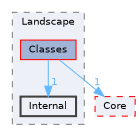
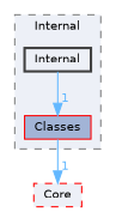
  digraph {
    compound=true
    node [color=red fillcolor="#edf0f7" fontname=Helvetica fontsize=10 shape=box]
    edge [color=steelblue1 fontcolor=steelblue1 fontname=Helvetica fontsize=10 headlabel=1 labeldistance=1.5 labelfontname=Helvetica labelfontsize=10]
    n1 [fillcolor="#a2b4d6" height=0.2 label=Classes style=filled width=0.4]
    n2 [color=grey25 height=0.2 label=Internal style="filled,bold" width=0.4]
    n3 [height=0.2 label=Core style="filled,dashed" width=0.4]
    subgraph cluster_1 {
      bgcolor="#edf0f7"
      fontname=Helvetica
      fontsize=10
-     label=Landscape
+     label=Internal
      pencolor=grey50
      style="filled,dashed"
      n1
      n2
    }
    n1 -> n3
-   n1 -> n2
+   n2 -> n1
  }
